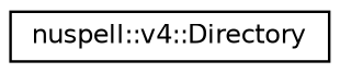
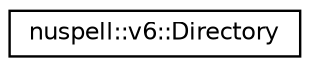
  digraph {
    rankdir=LR
-   n1 [color=black fillcolor=white fontname=Helvetica fontsize=10 height=0.2 label="nuspell::v4::Directory" shape=record style=filled width=0.4]
+   n1 [color=black fillcolor=white fontname=Helvetica fontsize=10 height=0.2 label="nuspell::v6::Directory" shape=record style=filled width=0.4]
  }
